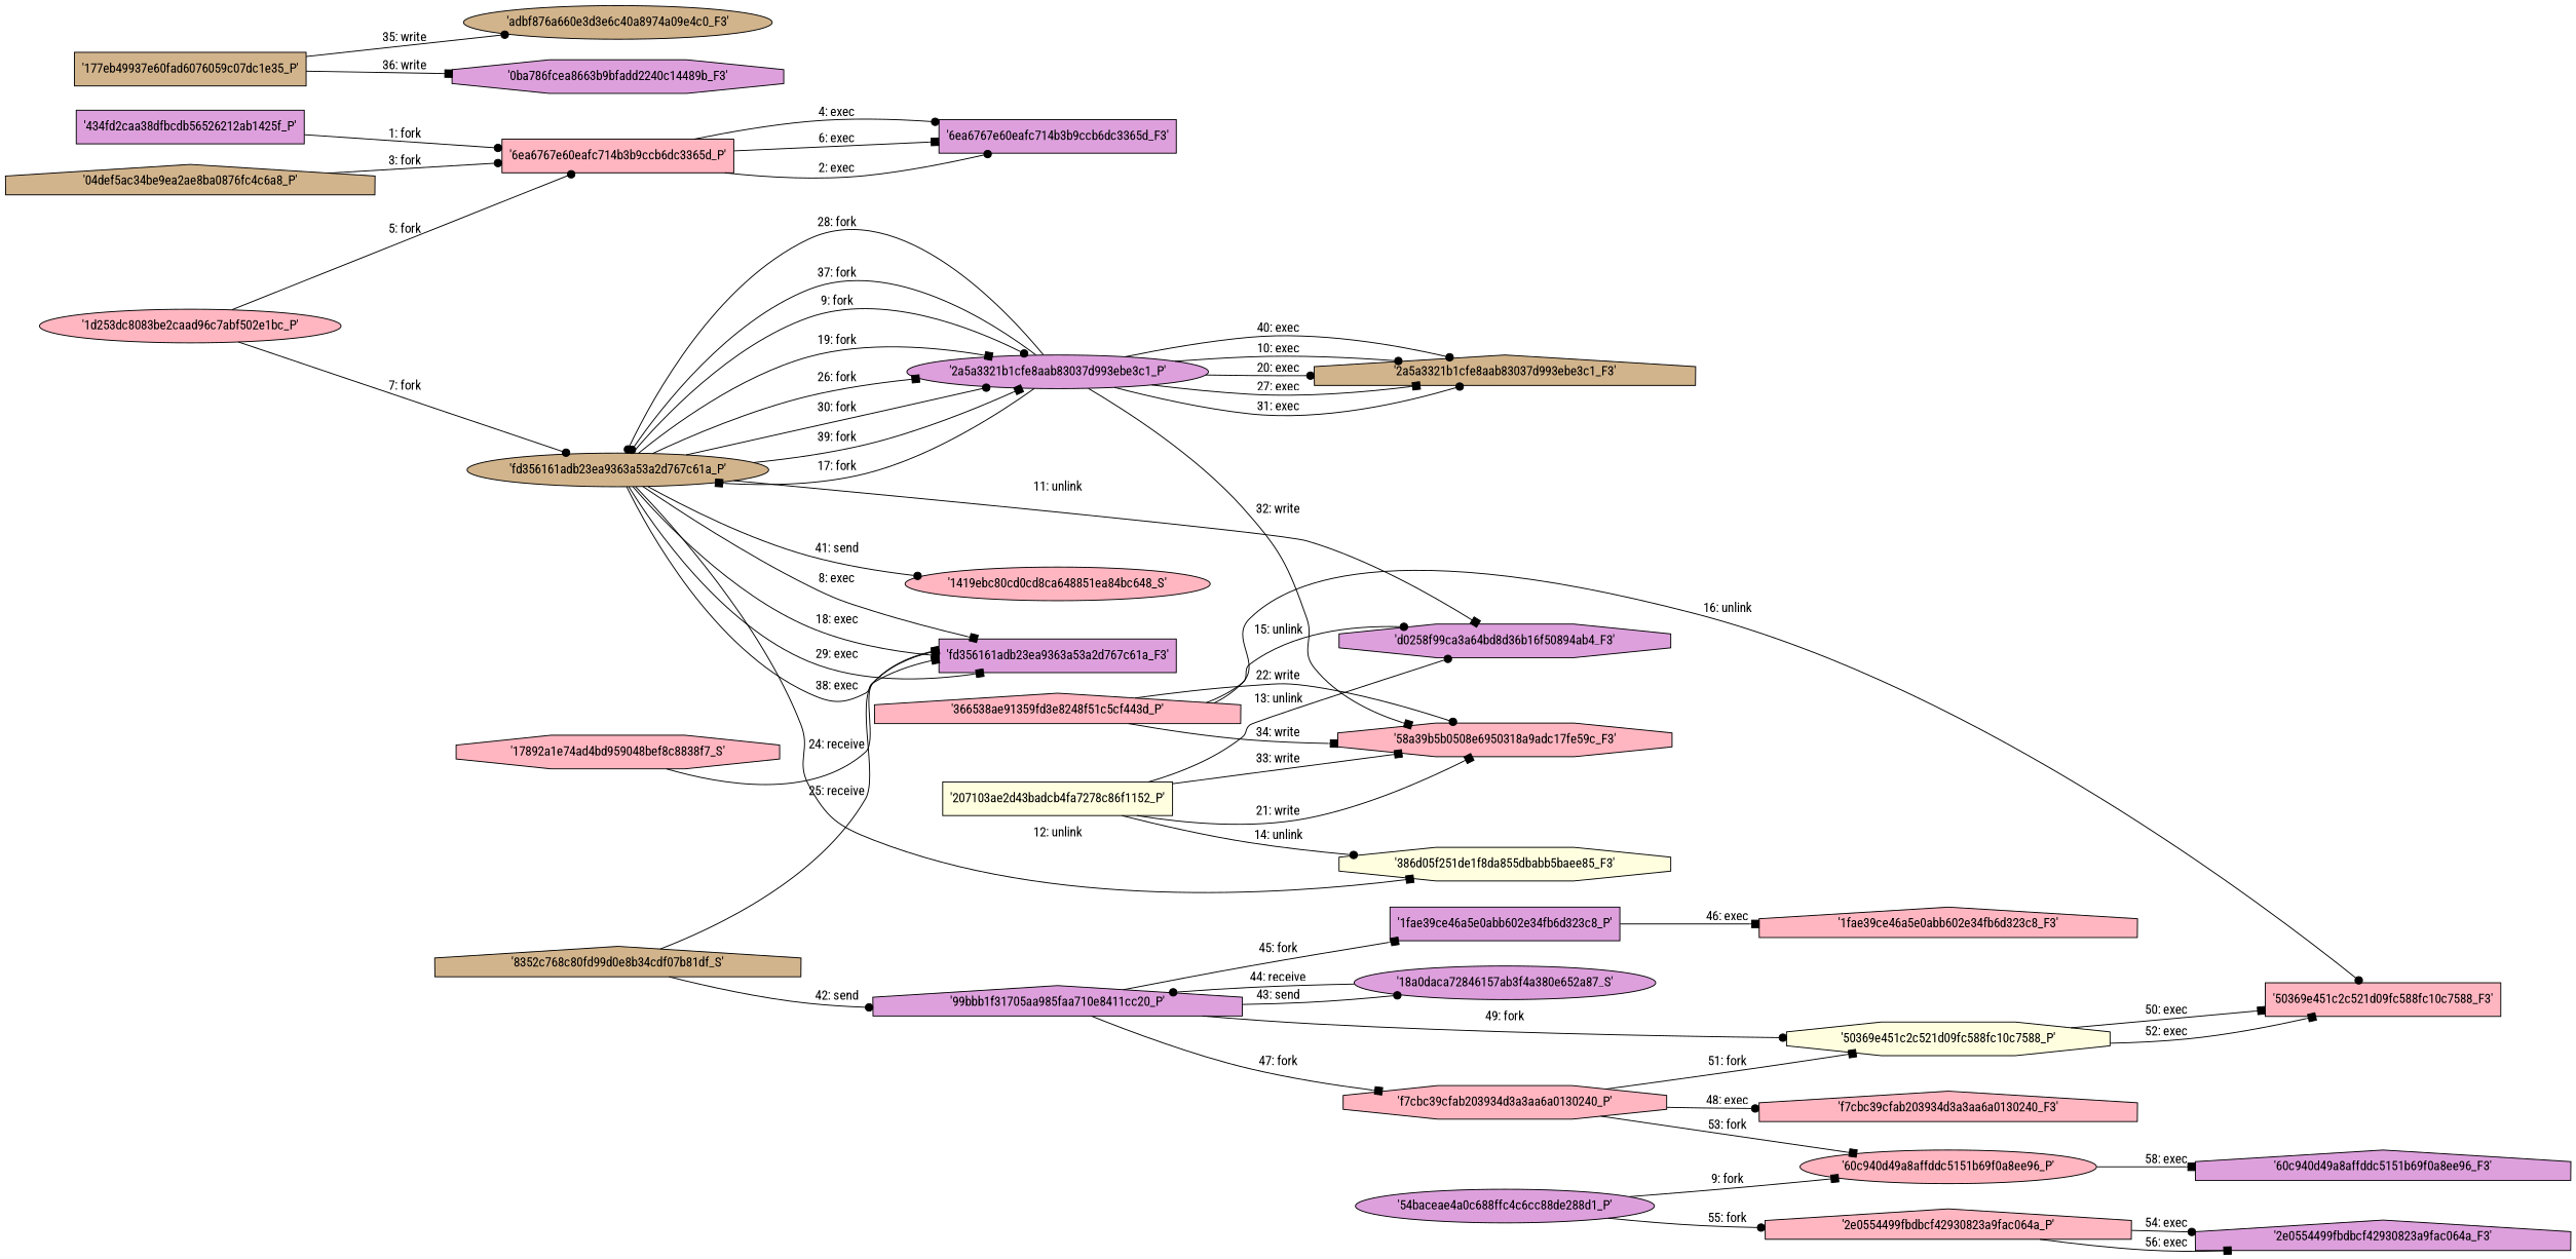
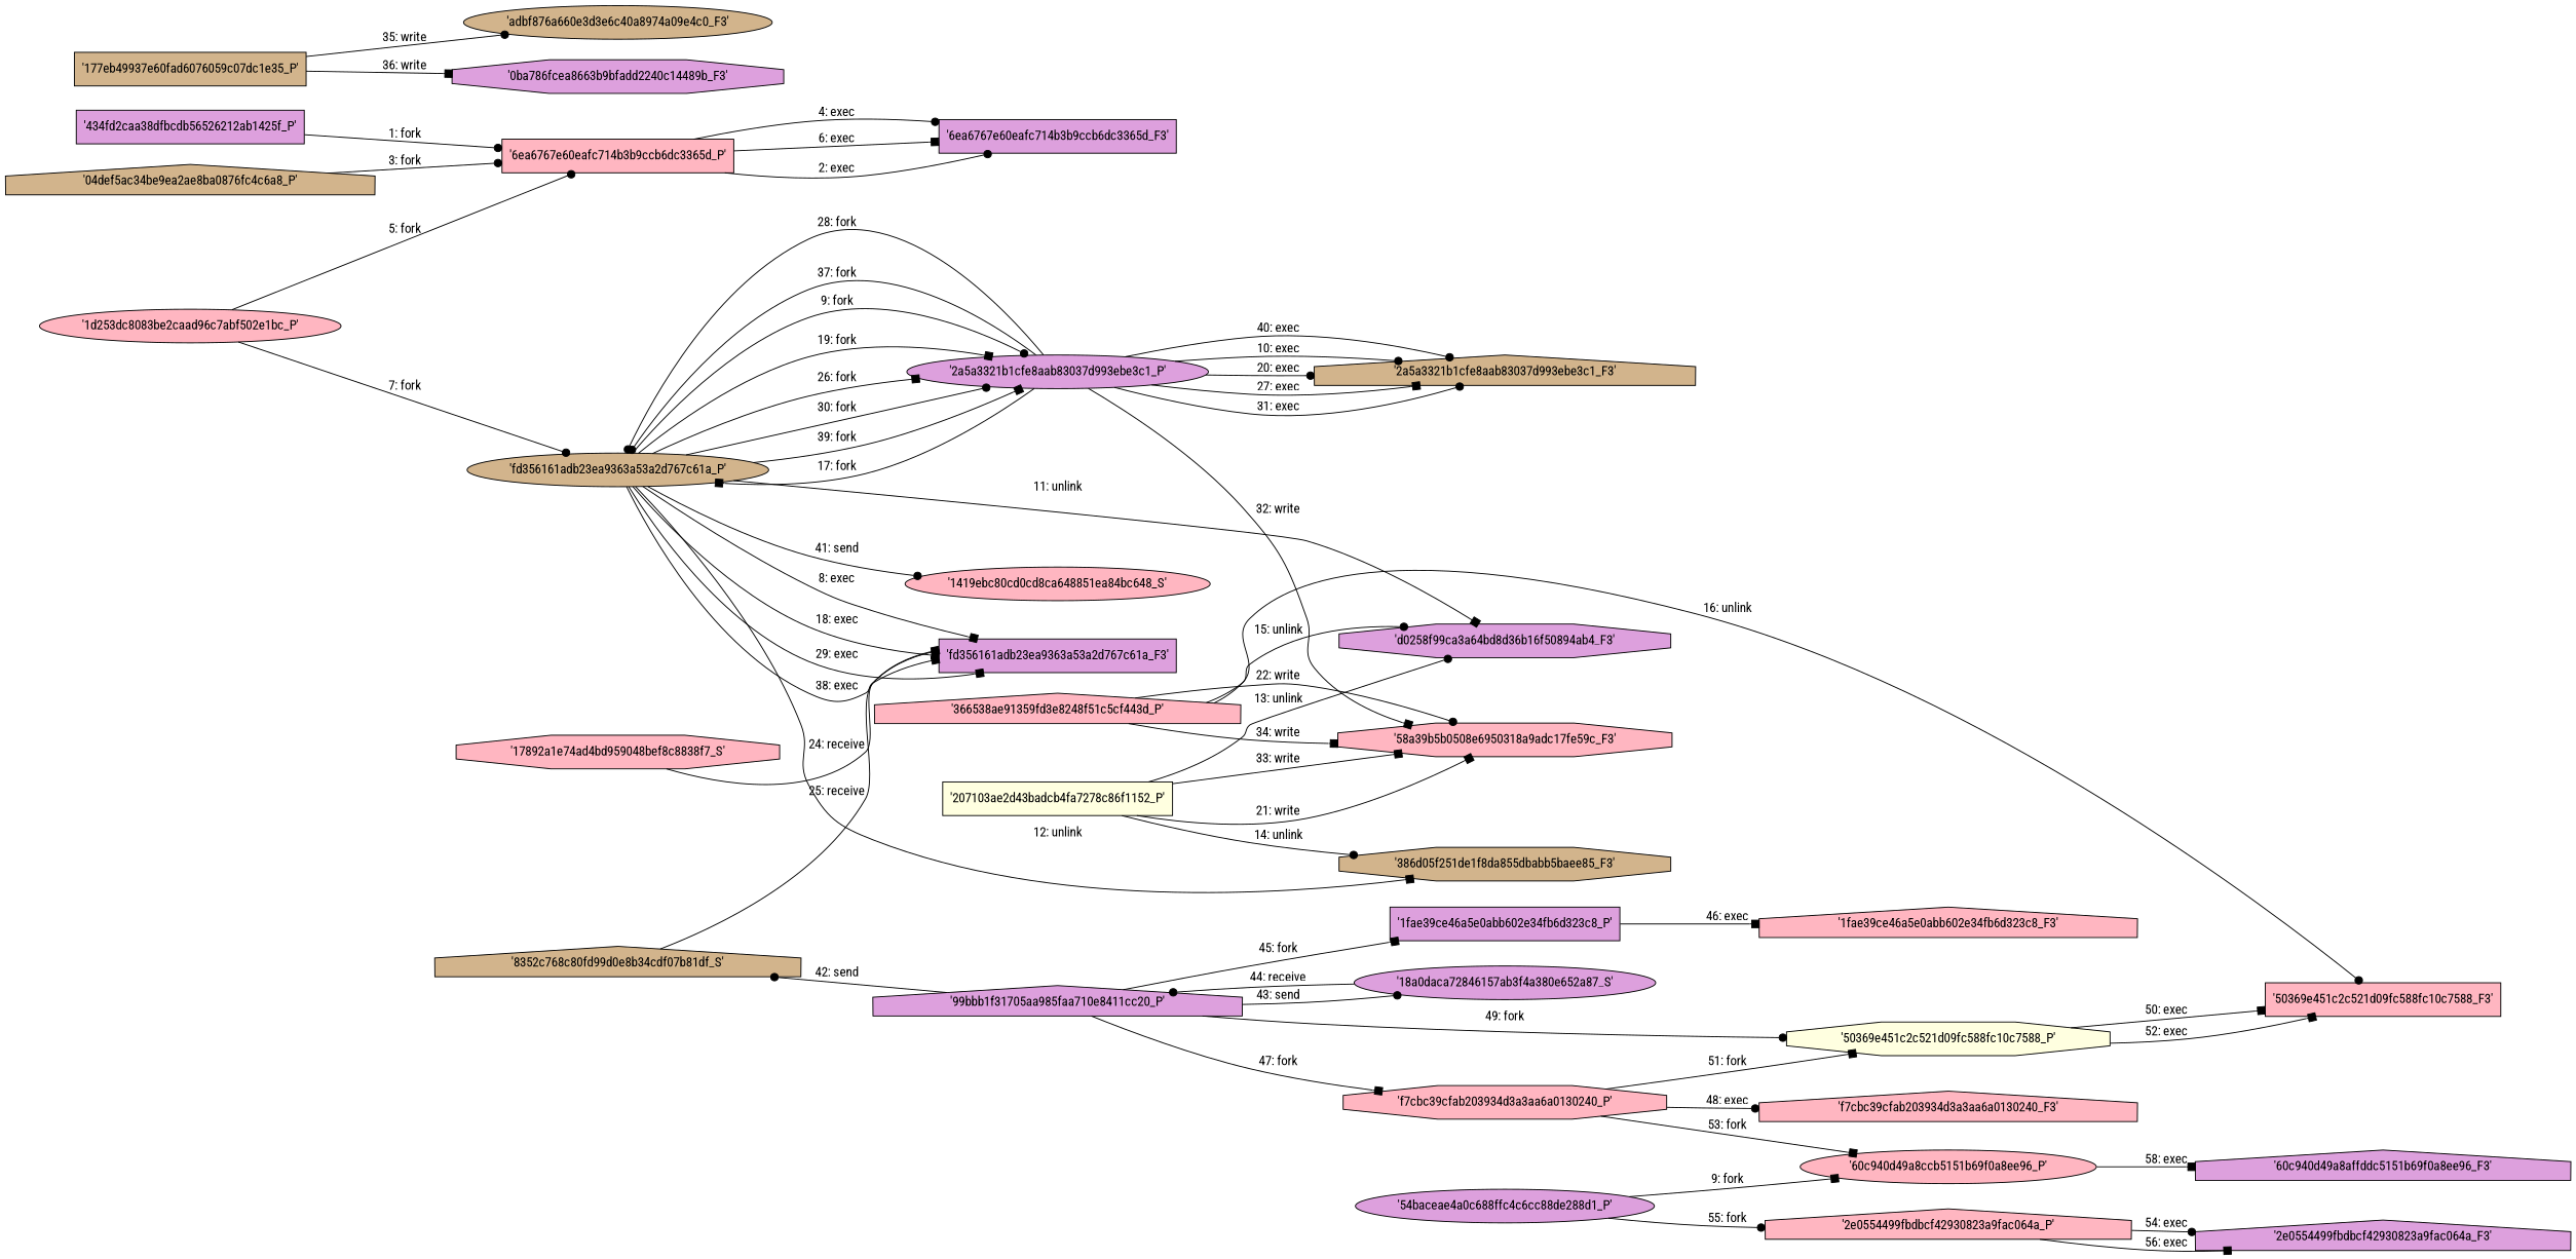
  digraph {
    engine=neato
    fixedsize=false
    fontname="Roboto Condensed"
    fontsize=10
    nodesep=0.3
    rankdir=LR
    ranksep=0
    splines=true
    node [fillcolor=plum fontname="Roboto Condensed" node_type=Process shape=house style=filled]
    edge [arrowhead=dot fontname="Roboto Condensed"]
    "'434fd2caa38dfbcdb56526212ab1425f_P'" [shape=box]
    "'6ea6767e60eafc714b3b9ccb6dc3365d_P'" [fillcolor=lightpink shape=box]
    "'6ea6767e60eafc714b3b9ccb6dc3365d_F3'" [node_type=File shape=box]
    "'04def5ac34be9ea2ae8ba0876fc4c6a8_P'" [fillcolor=tan]
    "'1d253dc8083be2caad96c7abf502e1bc_P'" [fillcolor=lightpink shape=ellipse]
    "'fd356161adb23ea9363a53a2d767c61a_P'" [fillcolor=tan shape=ellipse]
    "'fd356161adb23ea9363a53a2d767c61a_F3'" [node_type=File shape=box]
    "'2a5a3321b1cfe8aab83037d993ebe3c1_P'" [shape=ellipse]
    "'d0258f99ca3a64bd8d36b16f50894ab4_F3'" [node_type=file shape=octagon]
-   "'386d05f251de1f8da855dbabb5baee85_F3'" [fillcolor=lightyellow node_type=file shape=octagon]
+   "'386d05f251de1f8da855dbabb5baee85_F3'" [fillcolor=tan node_type=file shape=octagon]
    "'1419ebc80cd0cd8ca648851ea84bc648_S'" [fillcolor=lightpink node_type=Socket shape=ellipse]
    "'2a5a3321b1cfe8aab83037d993ebe3c1_F3'" [fillcolor=tan node_type=File]
    "'58a39b5b0508e6950318a9adc17fe59c_F3'" [fillcolor=lightpink node_type=file shape=octagon]
    "'207103ae2d43badcb4fa7278c86f1152_P'" [fillcolor=lightyellow shape=box]
    "'366538ae91359fd3e8248f51c5cf443d_P'" [fillcolor=lightpink]
    "'50369e451c2c521d09fc588fc10c7588_F3'" [fillcolor=lightpink node_type=File shape=box]
    "'177eb49937e60fad6076059c07dc1e35_P'" [fillcolor=tan shape=box]
    "'adbf876a660e3d3e6c40a8974a09e4c0_F3'" [fillcolor=tan node_type=file shape=ellipse]
    "'0ba786fcea8663b9bfadd2240c14489b_F3'" [node_type=file shape=octagon]
    "'17892a1e74ad4bd959048bef8c8838f7_S'" [fillcolor=lightpink node_type=Socket shape=octagon]
    "'8352c768c80fd99d0e8b34cdf07b81df_S'" [fillcolor=tan node_type=Socket]
    "'99bbb1f31705aa985faa710e8411cc20_P'"
    "'18a0daca72846157ab3f4a380e652a87_S'" [node_type=Socket shape=ellipse]
    "'1fae39ce46a5e0abb602e34fb6d323c8_P'" [shape=box]
    "'f7cbc39cfab203934d3a3aa6a0130240_P'" [fillcolor=lightpink shape=octagon]
    "'50369e451c2c521d09fc588fc10c7588_P'" [fillcolor=lightyellow shape=octagon]
    "'1fae39ce46a5e0abb602e34fb6d323c8_F3'" [fillcolor=lightpink node_type=File]
    "'f7cbc39cfab203934d3a3aa6a0130240_F3'" [fillcolor=lightpink node_type=File]
-   "'60c940d49a8affddc5151b69f0a8ee96_P'" [fillcolor=lightpink shape=ellipse]
+   "'60c940d49a8affddc5151b69f0a8ee96_P'" [fillcolor=lightpink shape=ellipse label="'60c940d49a8ccb5151b69f0a8ee96_P'"]
    "'2e0554499fbdbcf42930823a9fac064a_P'" [fillcolor=lightpink]
    "'2e0554499fbdbcf42930823a9fac064a_F3'" [node_type=File]
    "'54baceae4a0c688ffc4c6cc88de288d1_P'" [shape=ellipse]
    "'60c940d49a8affddc5151b69f0a8ee96_F3'" [node_type=File]
    "'434fd2caa38dfbcdb56526212ab1425f_P'" -> "'6ea6767e60eafc714b3b9ccb6dc3365d_P'" [label="1: fork"]
    "'6ea6767e60eafc714b3b9ccb6dc3365d_P'" -> "'6ea6767e60eafc714b3b9ccb6dc3365d_F3'" [label="2: exec"]
    "'6ea6767e60eafc714b3b9ccb6dc3365d_P'" -> "'6ea6767e60eafc714b3b9ccb6dc3365d_F3'" [label="4: exec"]
    "'6ea6767e60eafc714b3b9ccb6dc3365d_P'" -> "'6ea6767e60eafc714b3b9ccb6dc3365d_F3'" [arrowhead=box label="6: exec"]
    "'04def5ac34be9ea2ae8ba0876fc4c6a8_P'" -> "'6ea6767e60eafc714b3b9ccb6dc3365d_P'" [label="3: fork"]
    "'1d253dc8083be2caad96c7abf502e1bc_P'" -> "'6ea6767e60eafc714b3b9ccb6dc3365d_P'" [label="5: fork"]
    "'1d253dc8083be2caad96c7abf502e1bc_P'" -> "'fd356161adb23ea9363a53a2d767c61a_P'" [label="7: fork"]
    "'fd356161adb23ea9363a53a2d767c61a_P'" -> "'fd356161adb23ea9363a53a2d767c61a_F3'" [arrowhead=box label="8: exec"]
    "'fd356161adb23ea9363a53a2d767c61a_P'" -> "'fd356161adb23ea9363a53a2d767c61a_F3'" [arrowhead=box label="18: exec"]
    "'fd356161adb23ea9363a53a2d767c61a_P'" -> "'fd356161adb23ea9363a53a2d767c61a_F3'" [arrowhead=box label="29: exec"]
    "'fd356161adb23ea9363a53a2d767c61a_P'" -> "'fd356161adb23ea9363a53a2d767c61a_F3'" [arrowhead=box label="38: exec"]
    "'fd356161adb23ea9363a53a2d767c61a_P'" -> "'2a5a3321b1cfe8aab83037d993ebe3c1_P'" [label="9: fork"]
    "'fd356161adb23ea9363a53a2d767c61a_P'" -> "'2a5a3321b1cfe8aab83037d993ebe3c1_P'" [arrowhead=box label="19: fork"]
    "'fd356161adb23ea9363a53a2d767c61a_P'" -> "'2a5a3321b1cfe8aab83037d993ebe3c1_P'" [arrowhead=box label="26: fork"]
    "'fd356161adb23ea9363a53a2d767c61a_P'" -> "'2a5a3321b1cfe8aab83037d993ebe3c1_P'" [label="30: fork"]
    "'fd356161adb23ea9363a53a2d767c61a_P'" -> "'2a5a3321b1cfe8aab83037d993ebe3c1_P'" [arrowhead=box label="39: fork"]
    "'fd356161adb23ea9363a53a2d767c61a_P'" -> "'d0258f99ca3a64bd8d36b16f50894ab4_F3'" [arrowhead=box label="11: unlink"]
    "'fd356161adb23ea9363a53a2d767c61a_P'" -> "'386d05f251de1f8da855dbabb5baee85_F3'" [arrowhead=box label="12: unlink"]
    "'fd356161adb23ea9363a53a2d767c61a_P'" -> "'1419ebc80cd0cd8ca648851ea84bc648_S'" [label="41: send"]
    "'2a5a3321b1cfe8aab83037d993ebe3c1_P'" -> "'fd356161adb23ea9363a53a2d767c61a_P'" [arrowhead=box label="17: fork"]
    "'2a5a3321b1cfe8aab83037d993ebe3c1_P'" -> "'fd356161adb23ea9363a53a2d767c61a_P'" [label="28: fork"]
    "'2a5a3321b1cfe8aab83037d993ebe3c1_P'" -> "'fd356161adb23ea9363a53a2d767c61a_P'" [label="37: fork"]
    "'2a5a3321b1cfe8aab83037d993ebe3c1_P'" -> "'2a5a3321b1cfe8aab83037d993ebe3c1_F3'" [label="10: exec"]
    "'2a5a3321b1cfe8aab83037d993ebe3c1_P'" -> "'2a5a3321b1cfe8aab83037d993ebe3c1_F3'" [label="20: exec"]
    "'2a5a3321b1cfe8aab83037d993ebe3c1_P'" -> "'2a5a3321b1cfe8aab83037d993ebe3c1_F3'" [arrowhead=box label="27: exec"]
    "'2a5a3321b1cfe8aab83037d993ebe3c1_P'" -> "'2a5a3321b1cfe8aab83037d993ebe3c1_F3'" [label="31: exec"]
    "'2a5a3321b1cfe8aab83037d993ebe3c1_P'" -> "'2a5a3321b1cfe8aab83037d993ebe3c1_F3'" [label="40: exec"]
    "'2a5a3321b1cfe8aab83037d993ebe3c1_P'" -> "'58a39b5b0508e6950318a9adc17fe59c_F3'" [arrowhead=box label="32: write"]
    "'207103ae2d43badcb4fa7278c86f1152_P'" -> "'d0258f99ca3a64bd8d36b16f50894ab4_F3'" [label="13: unlink"]
    "'207103ae2d43badcb4fa7278c86f1152_P'" -> "'386d05f251de1f8da855dbabb5baee85_F3'" [label="14: unlink"]
    "'207103ae2d43badcb4fa7278c86f1152_P'" -> "'58a39b5b0508e6950318a9adc17fe59c_F3'" [arrowhead=box label="21: write"]
    "'207103ae2d43badcb4fa7278c86f1152_P'" -> "'58a39b5b0508e6950318a9adc17fe59c_F3'" [arrowhead=box label="33: write"]
    "'366538ae91359fd3e8248f51c5cf443d_P'" -> "'d0258f99ca3a64bd8d36b16f50894ab4_F3'" [label="15: unlink"]
    "'366538ae91359fd3e8248f51c5cf443d_P'" -> "'58a39b5b0508e6950318a9adc17fe59c_F3'" [label="22: write"]
    "'366538ae91359fd3e8248f51c5cf443d_P'" -> "'58a39b5b0508e6950318a9adc17fe59c_F3'" [arrowhead=box label="34: write"]
    "'366538ae91359fd3e8248f51c5cf443d_P'" -> "'50369e451c2c521d09fc588fc10c7588_F3'" [label="16: unlink"]
    "'177eb49937e60fad6076059c07dc1e35_P'" -> "'adbf876a660e3d3e6c40a8974a09e4c0_F3'" [label="35: write"]
    "'177eb49937e60fad6076059c07dc1e35_P'" -> "'0ba786fcea8663b9bfadd2240c14489b_F3'" [arrowhead=box label="36: write"]
    "'17892a1e74ad4bd959048bef8c8838f7_S'" -> "'fd356161adb23ea9363a53a2d767c61a_F3'" [label="24: receive"]
    "'8352c768c80fd99d0e8b34cdf07b81df_S'" -> "'fd356161adb23ea9363a53a2d767c61a_F3'" [arrowhead=box label="25: receive"]
-   "'8352c768c80fd99d0e8b34cdf07b81df_S'" -> "'99bbb1f31705aa985faa710e8411cc20_P'" [label="42: send"]
+   "'99bbb1f31705aa985faa710e8411cc20_P'" -> "'8352c768c80fd99d0e8b34cdf07b81df_S'" [label="42: send"]
    "'99bbb1f31705aa985faa710e8411cc20_P'" -> "'18a0daca72846157ab3f4a380e652a87_S'" [label="43: send"]
    "'99bbb1f31705aa985faa710e8411cc20_P'" -> "'1fae39ce46a5e0abb602e34fb6d323c8_P'" [arrowhead=box label="45: fork"]
    "'99bbb1f31705aa985faa710e8411cc20_P'" -> "'f7cbc39cfab203934d3a3aa6a0130240_P'" [arrowhead=box label="47: fork"]
    "'99bbb1f31705aa985faa710e8411cc20_P'" -> "'50369e451c2c521d09fc588fc10c7588_P'" [label="49: fork"]
    "'18a0daca72846157ab3f4a380e652a87_S'" -> "'99bbb1f31705aa985faa710e8411cc20_P'" [label="44: receive"]
    "'1fae39ce46a5e0abb602e34fb6d323c8_P'" -> "'1fae39ce46a5e0abb602e34fb6d323c8_F3'" [arrowhead=box label="46: exec"]
    "'f7cbc39cfab203934d3a3aa6a0130240_P'" -> "'50369e451c2c521d09fc588fc10c7588_P'" [arrowhead=box label="51: fork"]
    "'f7cbc39cfab203934d3a3aa6a0130240_P'" -> "'f7cbc39cfab203934d3a3aa6a0130240_F3'" [label="48: exec"]
    "'f7cbc39cfab203934d3a3aa6a0130240_P'" -> "'60c940d49a8affddc5151b69f0a8ee96_P'" [arrowhead=box label="53: fork"]
    "'50369e451c2c521d09fc588fc10c7588_P'" -> "'50369e451c2c521d09fc588fc10c7588_F3'" [arrowhead=box label="50: exec"]
    "'50369e451c2c521d09fc588fc10c7588_P'" -> "'50369e451c2c521d09fc588fc10c7588_F3'" [arrowhead=box label="52: exec"]
    "'60c940d49a8affddc5151b69f0a8ee96_P'" -> "'60c940d49a8affddc5151b69f0a8ee96_F3'" [arrowhead=box label="58: exec"]
    "'2e0554499fbdbcf42930823a9fac064a_P'" -> "'2e0554499fbdbcf42930823a9fac064a_F3'" [label="54: exec"]
    "'2e0554499fbdbcf42930823a9fac064a_P'" -> "'2e0554499fbdbcf42930823a9fac064a_F3'" [arrowhead=box label="56: exec"]
    "'54baceae4a0c688ffc4c6cc88de288d1_P'" -> "'60c940d49a8affddc5151b69f0a8ee96_P'" [arrowhead=box label="9: fork"]
    "'54baceae4a0c688ffc4c6cc88de288d1_P'" -> "'2e0554499fbdbcf42930823a9fac064a_P'" [label="55: fork"]
  }
